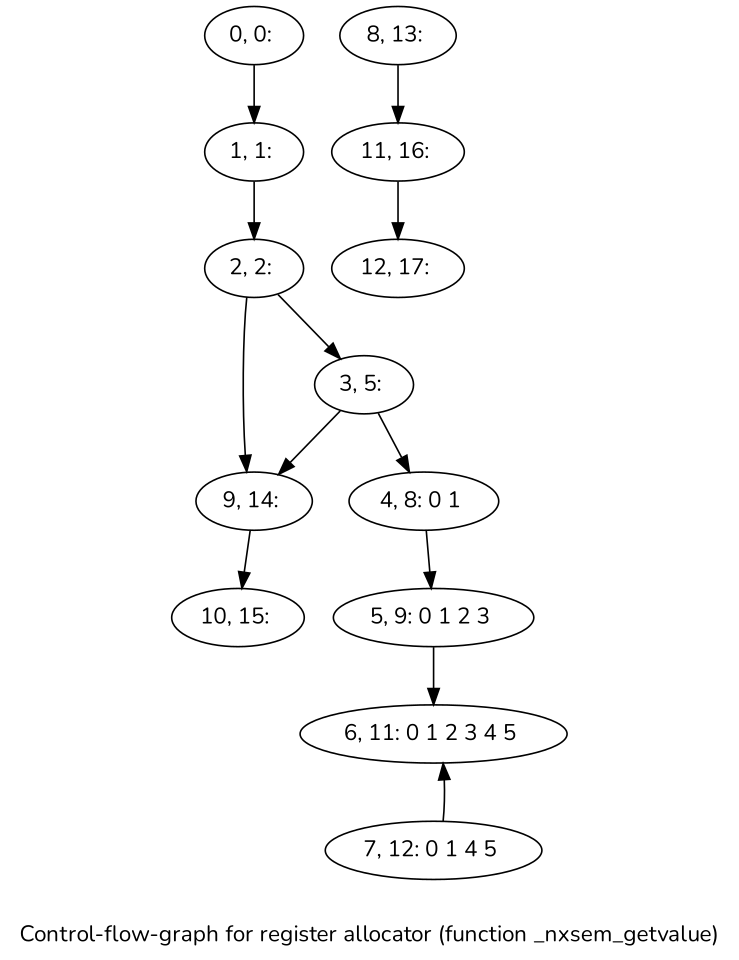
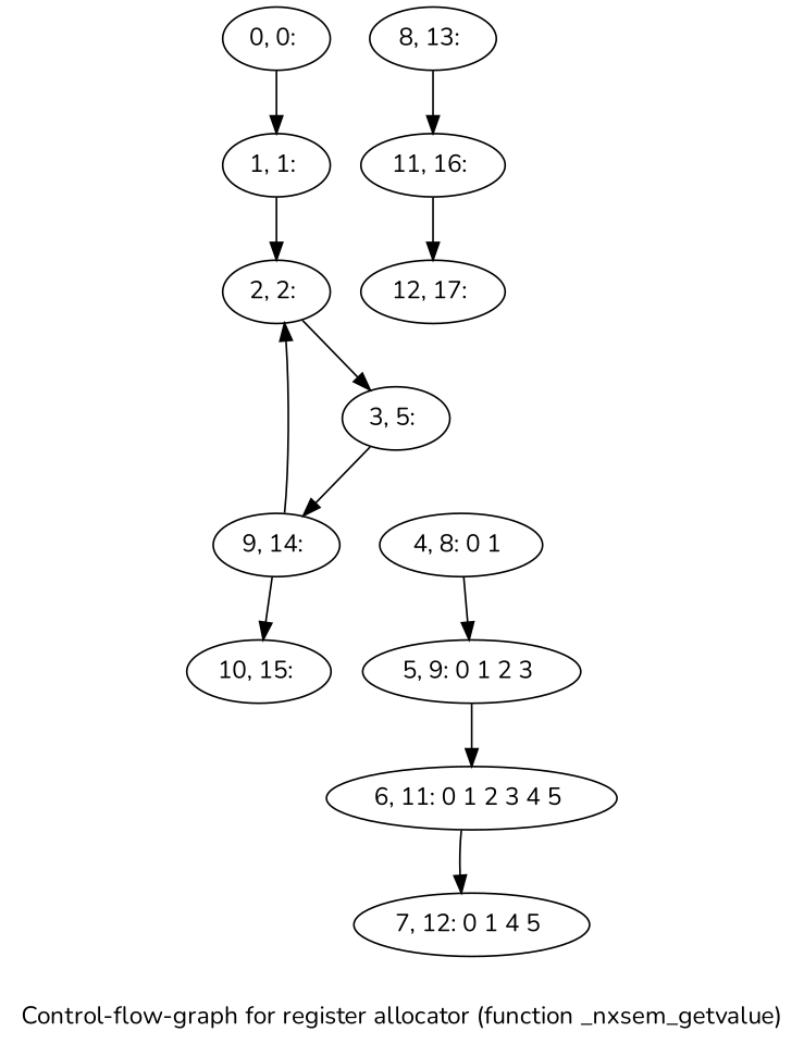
  digraph {
    fontname=Nunito
    label="Control-flow-graph for register allocator (function _nxsem_getvalue)"
    node [fontname=Nunito]
    edge [fontname=Nunito]
    n1 [label="0, 0: "]
    n2 [label="1, 1: "]
    n3 [label="2, 2: "]
    n4 [label="3, 5: "]
    n5 [label="9, 14: "]
    n6 [label="4, 8: 0 1 "]
    n7 [label="10, 15: "]
    n8 [label="5, 9: 0 1 2 3 "]
    n9 [label="6, 11: 0 1 2 3 4 5 "]
    n10 [label="7, 12: 0 1 4 5 "]
    n11 [label="8, 13: "]
    n12 [label="11, 16: "]
    n13 [label="12, 17: "]
    n1 -> n2
    n2 -> n3
    n3 -> n4
-   n3 -> n5
+   n5 -> n3
    n4 -> n5
-   n4 -> n6
    n5 -> n7
    n6 -> n8
    n8 -> n9
-   n10 -> n9
+   n9 -> n10
    n11 -> n12
    n12 -> n13
  }
